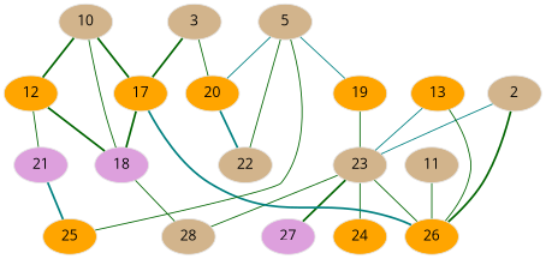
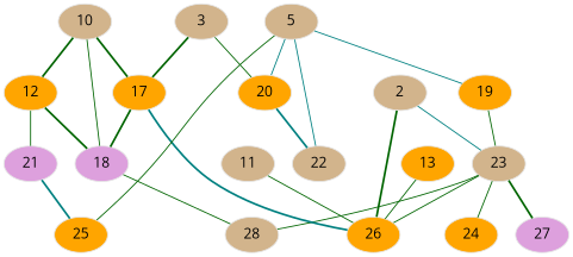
  graph {
    fontname="Open Sans"
    node [color=gray90 fillcolor=tan fontname="Open Sans" style=filled]
    edge [color=darkgreen fontname="Open Sans" style=solid weight=1.0]
    2
    23
    26 [fillcolor=orange]
    28
    24 [fillcolor=orange]
    27 [fillcolor=plum]
    17 [fillcolor=orange]
    3
    20 [fillcolor=orange]
    18 [fillcolor=plum]
    22
    5
    19 [fillcolor=orange]
    25 [fillcolor=orange]
    10
    12 [fillcolor=orange]
    21 [fillcolor=plum]
    11
    13 [fillcolor=orange]
    2 -- 23 [color=teal]
    2 -- 26 [style=bold]
    23 -- 26
    23 -- 28
    23 -- 24
    23 -- 27 [style=bold]
    17 -- 26 [color=teal style=bold]
    17 -- 18 [style=bold]
    3 -- 17 [style=bold]
    3 -- 20
    20 -- 22 [color=teal style=bold]
    18 -- 28
    5 -- 20 [color=teal]
-   5 -- 22
+   5 -- 22 [color=teal]
    5 -- 19 [color=teal]
    5 -- 25
    19 -- 23
    10 -- 17 [style=bold]
    10 -- 18
    10 -- 12 [style=bold]
    12 -- 18 [style=bold]
    12 -- 21
    21 -- 25 [color=teal style=bold]
    11 -- 26
-   13 -- 23 [color=teal]
    13 -- 26
  }
